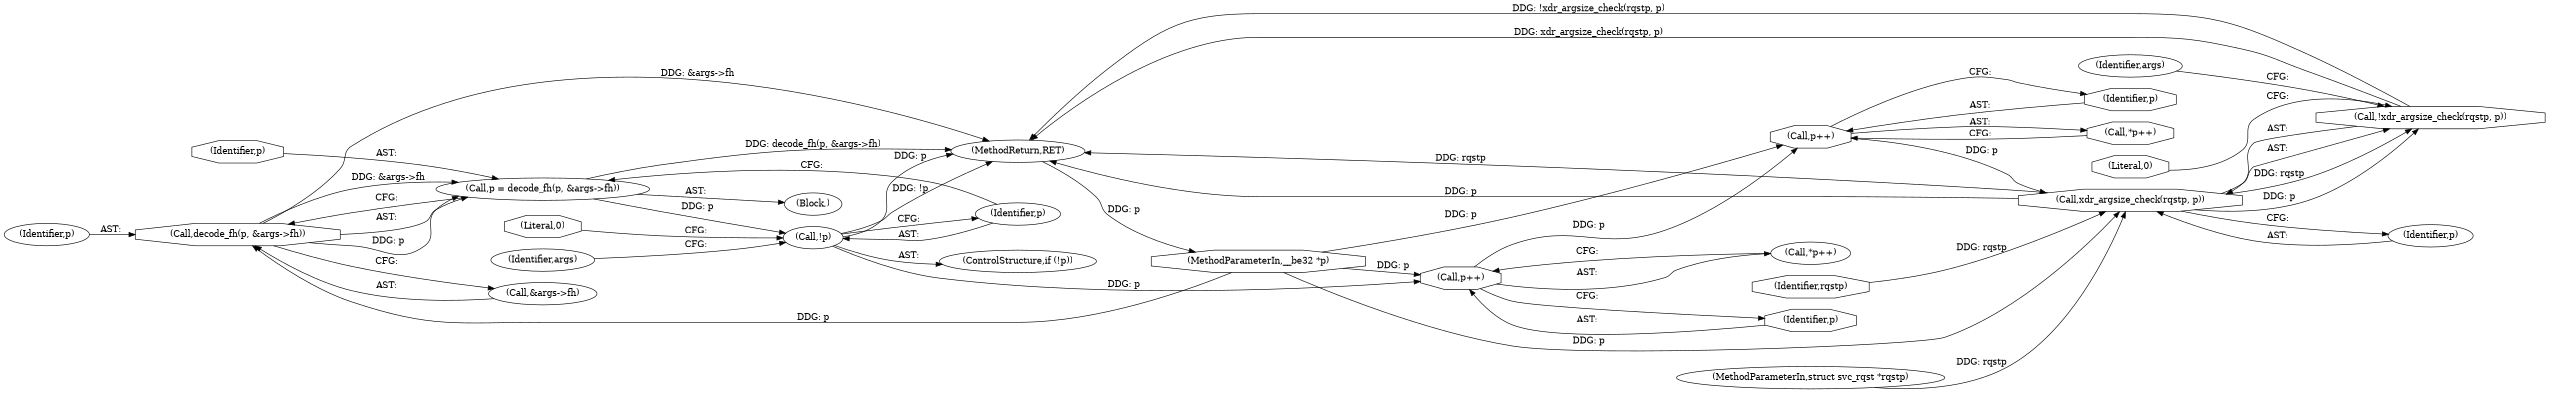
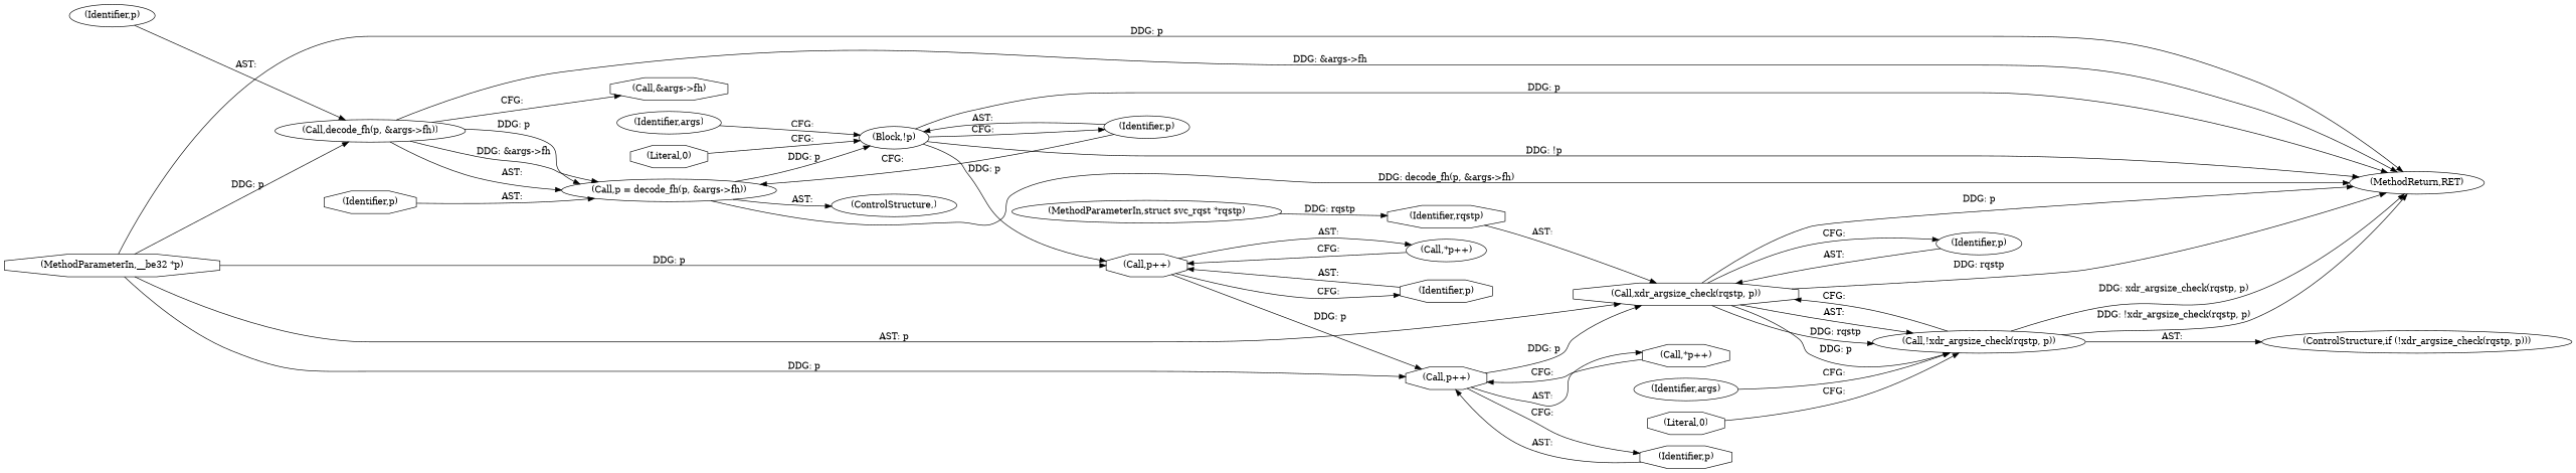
  digraph {
    rankdir=LR
    node [shape=ellipse]
-   n1 [label="(Call,decode_fh(p, &args->fh))" shape=octagon]
+   n1 [label="(Call,decode_fh(p, &args->fh))"]
    n2 [label="(Call,p = decode_fh(p, &args->fh))"]
-   n3 [label="(Call,&args->fh)"]
+   n3 [label="(Call,&args->fh)" shape=octagon]
    n4 [label="(MethodReturn,RET)"]
-   n5 [label="(Call,!p)"]
-   n6 [label="(Block,)"]
+   n5 [label="(Block,!p)"]
+   n6 [label="(ControlStructure,)"]
    n7 [label="(MethodParameterIn,__be32 *p)" shape=octagon]
    n8 [label="(Call,p++)" shape=octagon]
    n9 [label="(Call,p++)" shape=octagon]
    n10 [label="(Call,xdr_argsize_check(rqstp, p))" shape=octagon]
-   n11 [label="(ControlStructure,if (!p))"]
    n12 [label="(Identifier,p)"]
    n13 [label="(Call,*p++)"]
    n14 [label="(Identifier,p)" shape=octagon]
    n15 [label="(Identifier,p)" shape=octagon]
    n16 [label="(Call,*p++)" shape=octagon]
-   n17 [label="(Call,!xdr_argsize_check(rqstp, p))" shape=octagon]
+   n17 [label="(Call,!xdr_argsize_check(rqstp, p))"]
    n18 [label="(Identifier,p)"]
+   n19 [label="(ControlStructure,if (!xdr_argsize_check(rqstp, p)))"]
    n20 [label="(Identifier,rqstp)" shape=octagon]
    n21 [label="(Identifier,args)"]
    n22 [label="(Identifier,p)"]
    n23 [label="(MethodParameterIn,struct svc_rqst *rqstp)"]
    n24 [label="(Identifier,args)"]
    n25 [label="(Identifier,p)" shape=octagon]
    n26 [label="(Literal,0)" shape=octagon]
    n27 [label="(Literal,0)" shape=octagon]
    n1 -> n2 [label="AST: "]
    n1 -> n2 [label="DDG: p"]
    n1 -> n2 [label="DDG: &args->fh"]
    n1 -> n3 [label="CFG: "]
    n1 -> n4 [label="DDG: &args->fh"]
-   n2 -> n1 [label="CFG: "]
    n2 -> n4 [label="DDG: decode_fh(p, &args->fh)"]
    n2 -> n5 [label="DDG: p"]
    n2 -> n6 [label="AST: "]
-   n3 -> n1 [label="AST: "]
    n5 -> n4 [label="DDG: !p"]
    n5 -> n4 [label="DDG: p"]
    n5 -> n8 [label="DDG: p"]
-   n5 -> n11 [label="AST: "]
    n5 -> n12 [label="CFG: "]
    n7 -> n1 [label="DDG: p"]
-   n4 -> n7 [label="DDG: p"]
+   n7 -> n4 [label="DDG: p"]
    n7 -> n8 [label="DDG: p"]
    n7 -> n9 [label="DDG: p"]
-   n7 -> n10 [label="DDG: p"]
+   n7 -> n10 [label="AST: p"]
    n8 -> n9 [label="DDG: p"]
    n8 -> n13 [label="AST: "]
    n8 -> n14 [label="CFG: "]
    n9 -> n10 [label="DDG: p"]
    n9 -> n15 [label="CFG: "]
    n9 -> n16 [label="AST: "]
    n10 -> n4 [label="DDG: p"]
    n10 -> n4 [label="DDG: rqstp"]
    n10 -> n17 [label="AST: "]
    n10 -> n17 [label="DDG: rqstp"]
    n10 -> n17 [label="DDG: p"]
    n10 -> n18 [label="CFG: "]
    n12 -> n2 [label="CFG: "]
    n12 -> n5 [label="AST: "]
    n13 -> n8 [label="CFG: "]
    n14 -> n8 [label="AST: "]
    n15 -> n9 [label="AST: "]
    n16 -> n9 [label="CFG: "]
    n17 -> n4 [label="DDG: xdr_argsize_check(rqstp, p)"]
    n17 -> n4 [label="DDG: !xdr_argsize_check(rqstp, p)"]
-   n17 -> n10 [label="AST: "]
+   n17 -> n10 [label="CFG: "]
+   n17 -> n19 [label="AST: "]
    n18 -> n10 [label="AST: "]
-   n20 -> n10 [label="DDG: rqstp"]
+   n20 -> n10 [label="AST: "]
    n21 -> n5 [label="CFG: "]
    n22 -> n1 [label="AST: "]
-   n23 -> n10 [label="DDG: rqstp"]
+   n23 -> n20 [label="DDG: rqstp"]
    n24 -> n17 [label="CFG: "]
    n25 -> n2 [label="AST: "]
    n26 -> n17 [label="CFG: "]
    n27 -> n5 [label="CFG: "]
  }
